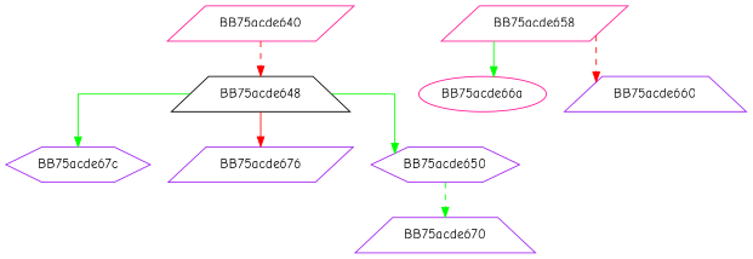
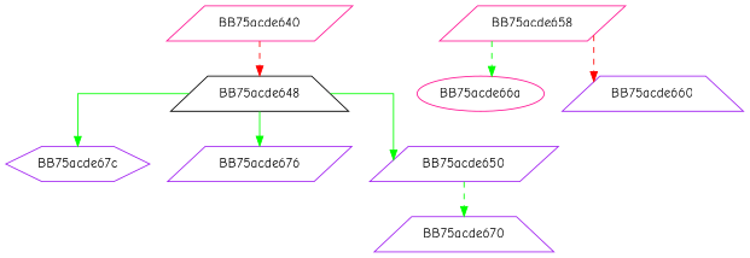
  digraph {
    fontname="Comic Neue"
    splines=ortho
    node [color=purple fontname="Comic Neue" shape=parallelogram]
    edge [color=green fontname="Comic Neue" style=solid]
    BB75acde640 [color=deeppink]
    BB75acde648 [color=black shape=trapezium]
    BB75acde67c [shape=hexagon]
    BB75acde676
-   BB75acde650 [shape=hexagon]
+   BB75acde650
    BB75acde670 [shape=trapezium]
    BB75acde658 [color=deeppink]
    BB75acde66a [color=deeppink shape=ellipse]
    BB75acde660 [shape=trapezium]
    BB75acde640 -> BB75acde648 [color=red style=dashed]
    BB75acde648 -> BB75acde67c
-   BB75acde648 -> BB75acde676 [color=red]
+   BB75acde648 -> BB75acde676
    BB75acde648 -> BB75acde650
    BB75acde650 -> BB75acde670 [style=dashed]
-   BB75acde658 -> BB75acde66a
+   BB75acde658 -> BB75acde66a [style=dashed]
    BB75acde658 -> BB75acde660 [color=red style=dashed]
  }
